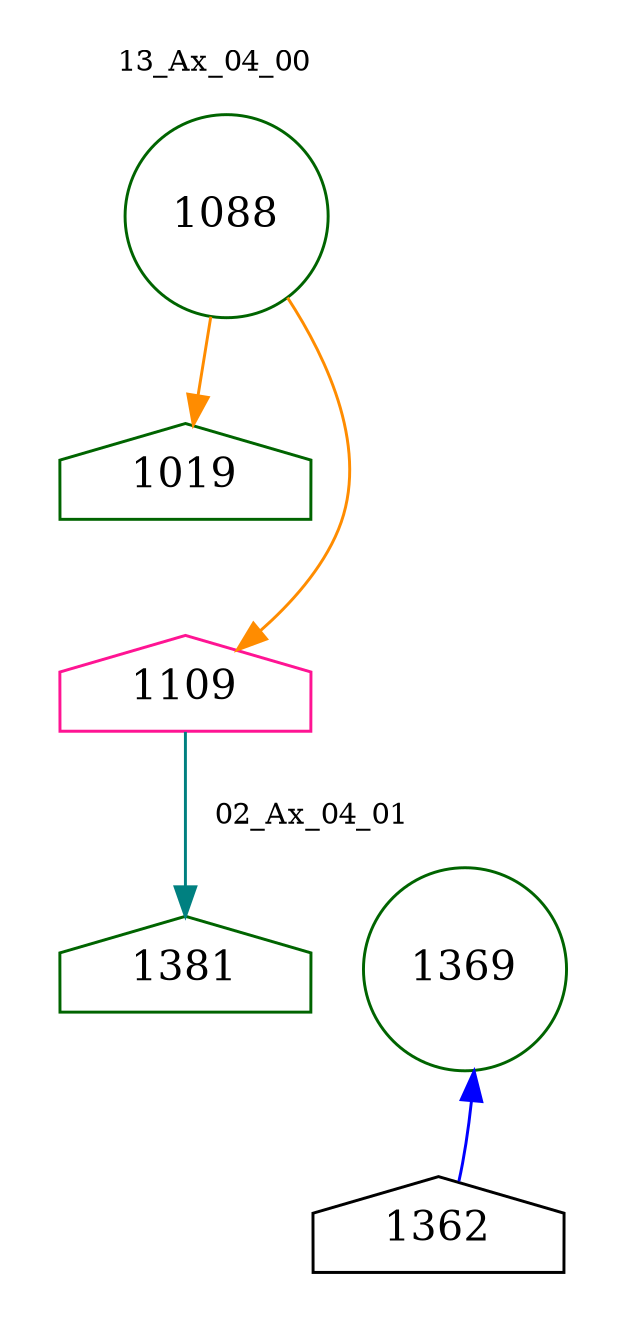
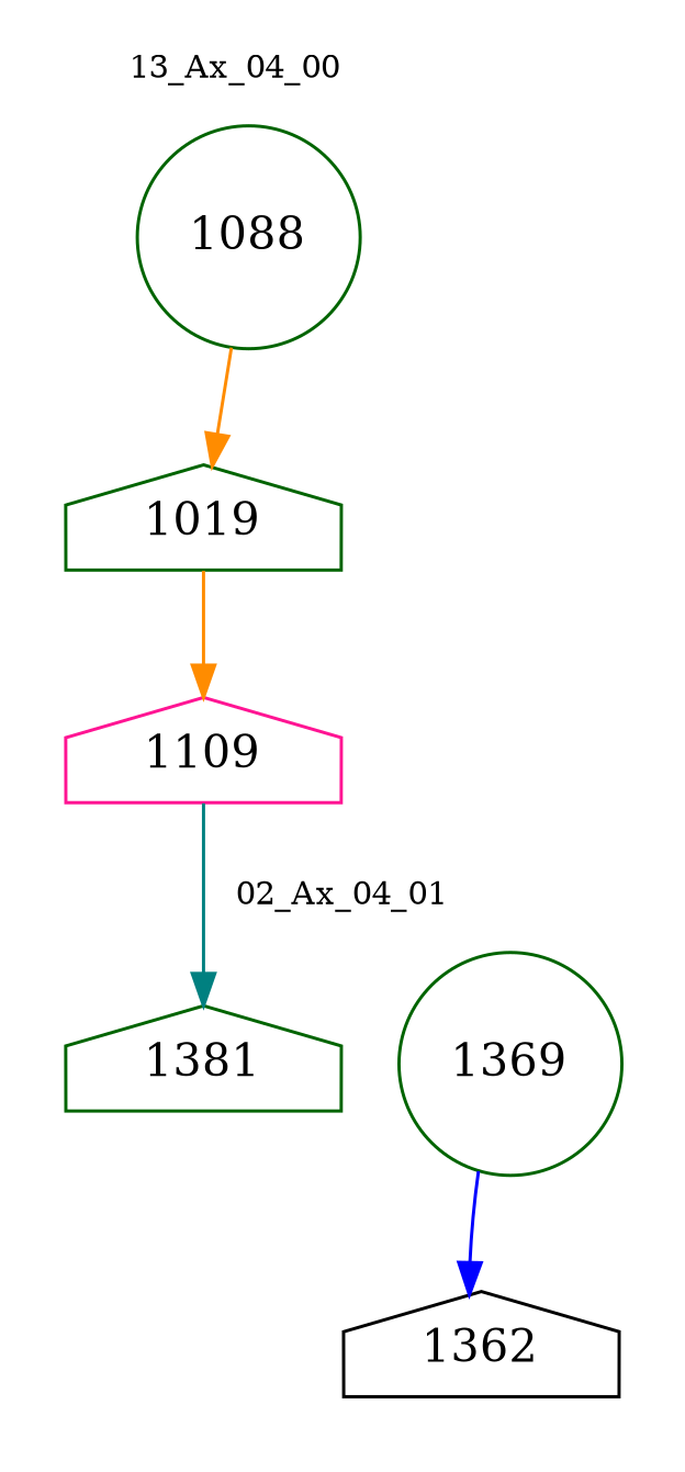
  digraph {
    node [color=darkgreen shape=house]
    edge [color=darkorange]
    n1 [label=1369 shape=circle]
    n2 [color=black label=1362]
    n3 [label=1381]
    n4 [label=1088 shape=circle]
    n5 [label=1019]
    n6 [color=deeppink label=1109]
    subgraph cluster_1 {
      color=white
      fontsize=10
      label="02_Ax_04_01"
      n1
      n2
      n3
    }
    subgraph cluster_2 {
      color=white
      fontsize=10
      label="13_Ax_04_00"
      n4
      n5
      n6
    }
-   n2 -> n1 [color=blue]
+   n1 -> n2 [color=blue]
    n4 -> n5
-   n4 -> n6
+   n5 -> n6
    n6 -> n3 [color=teal]
  }
